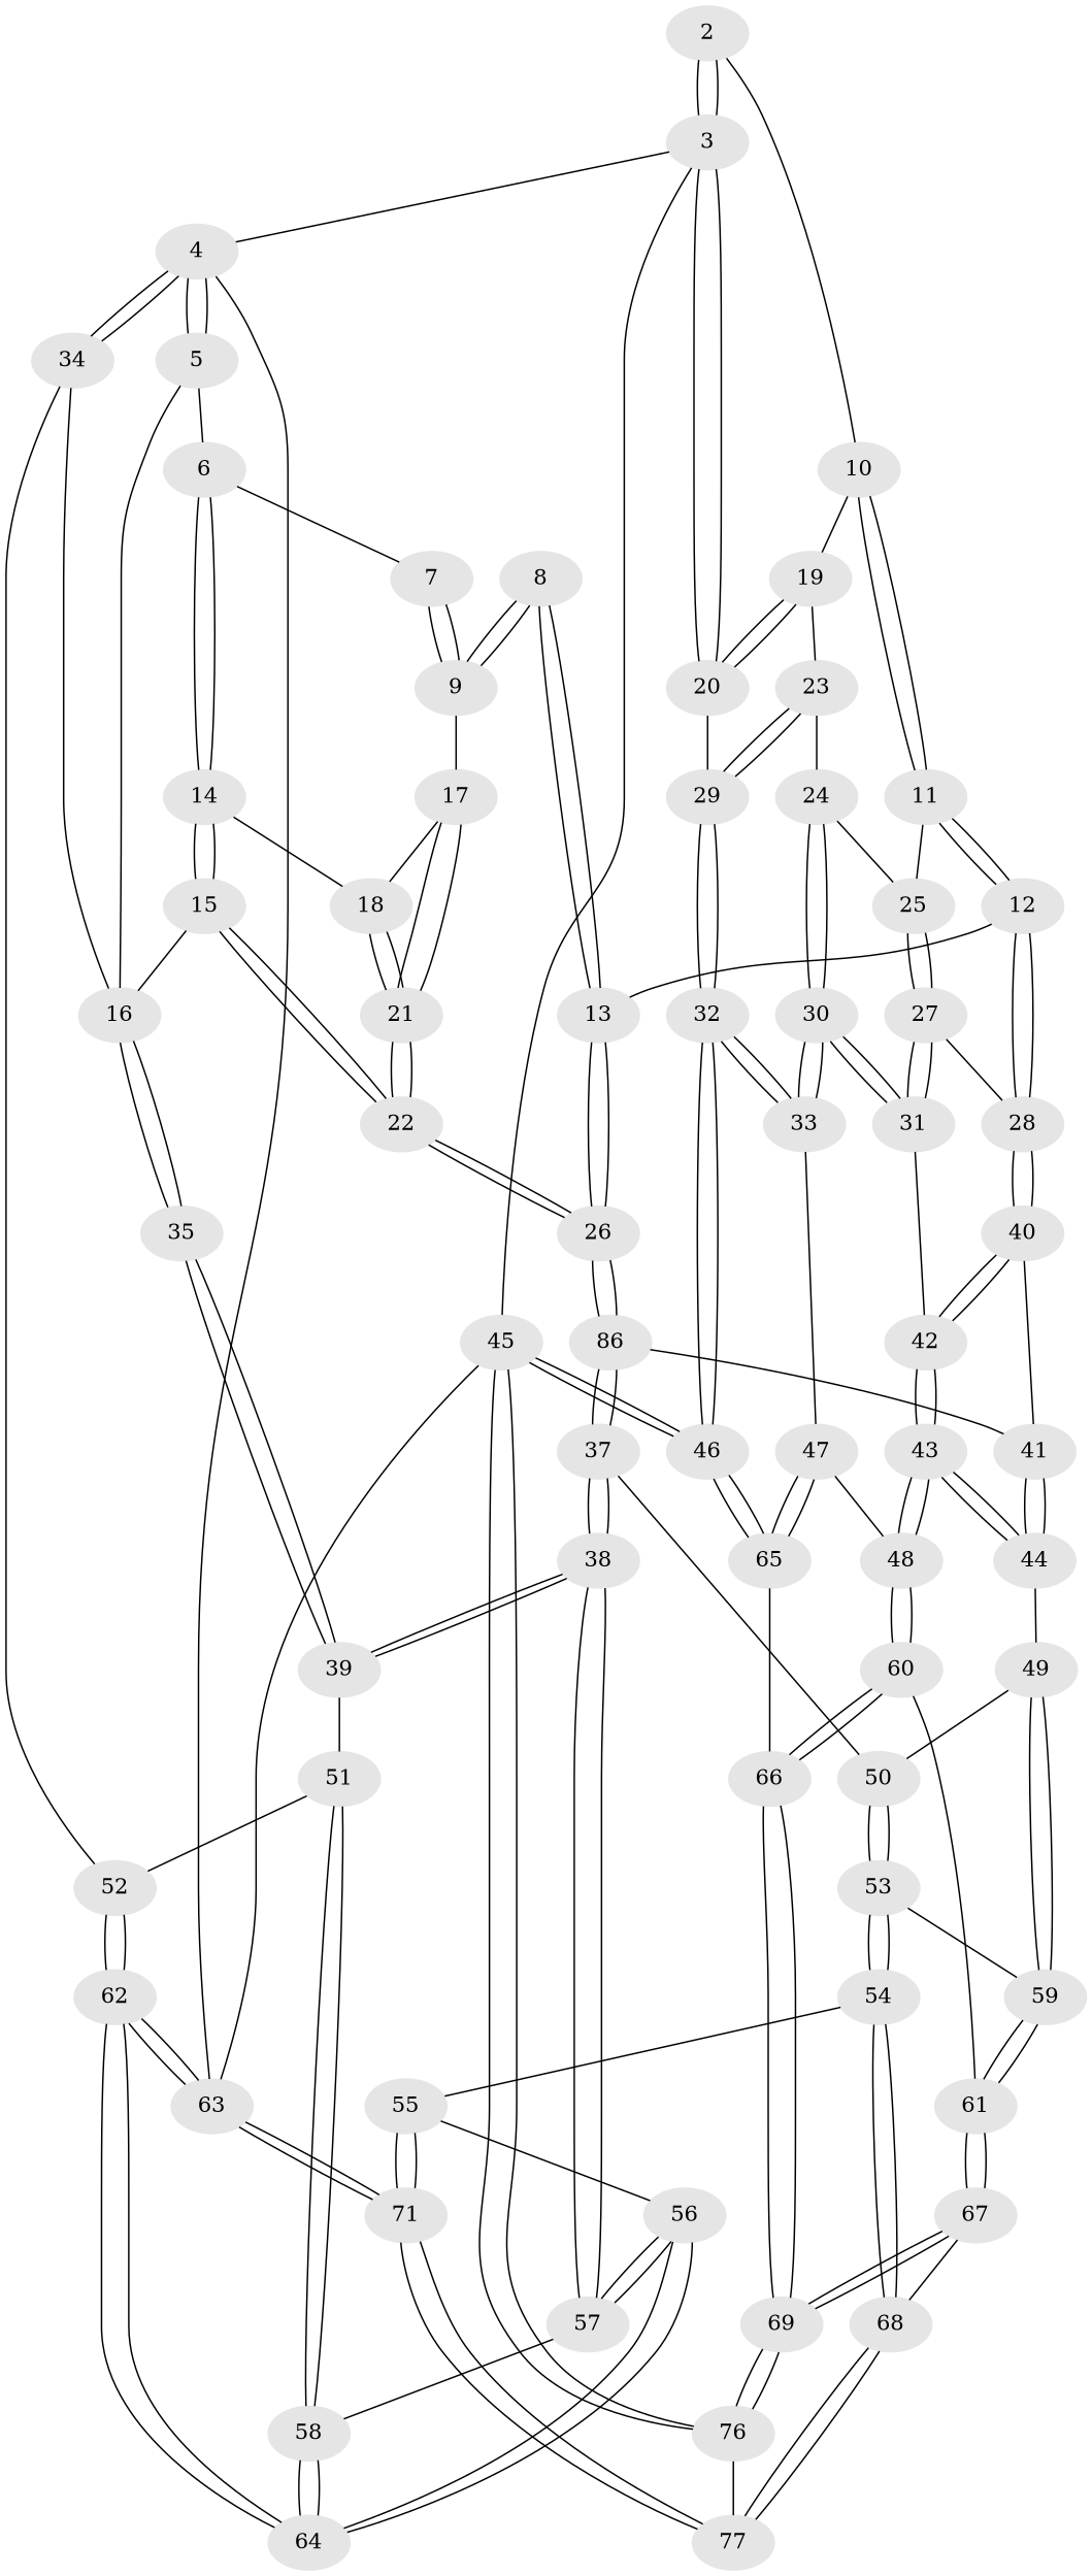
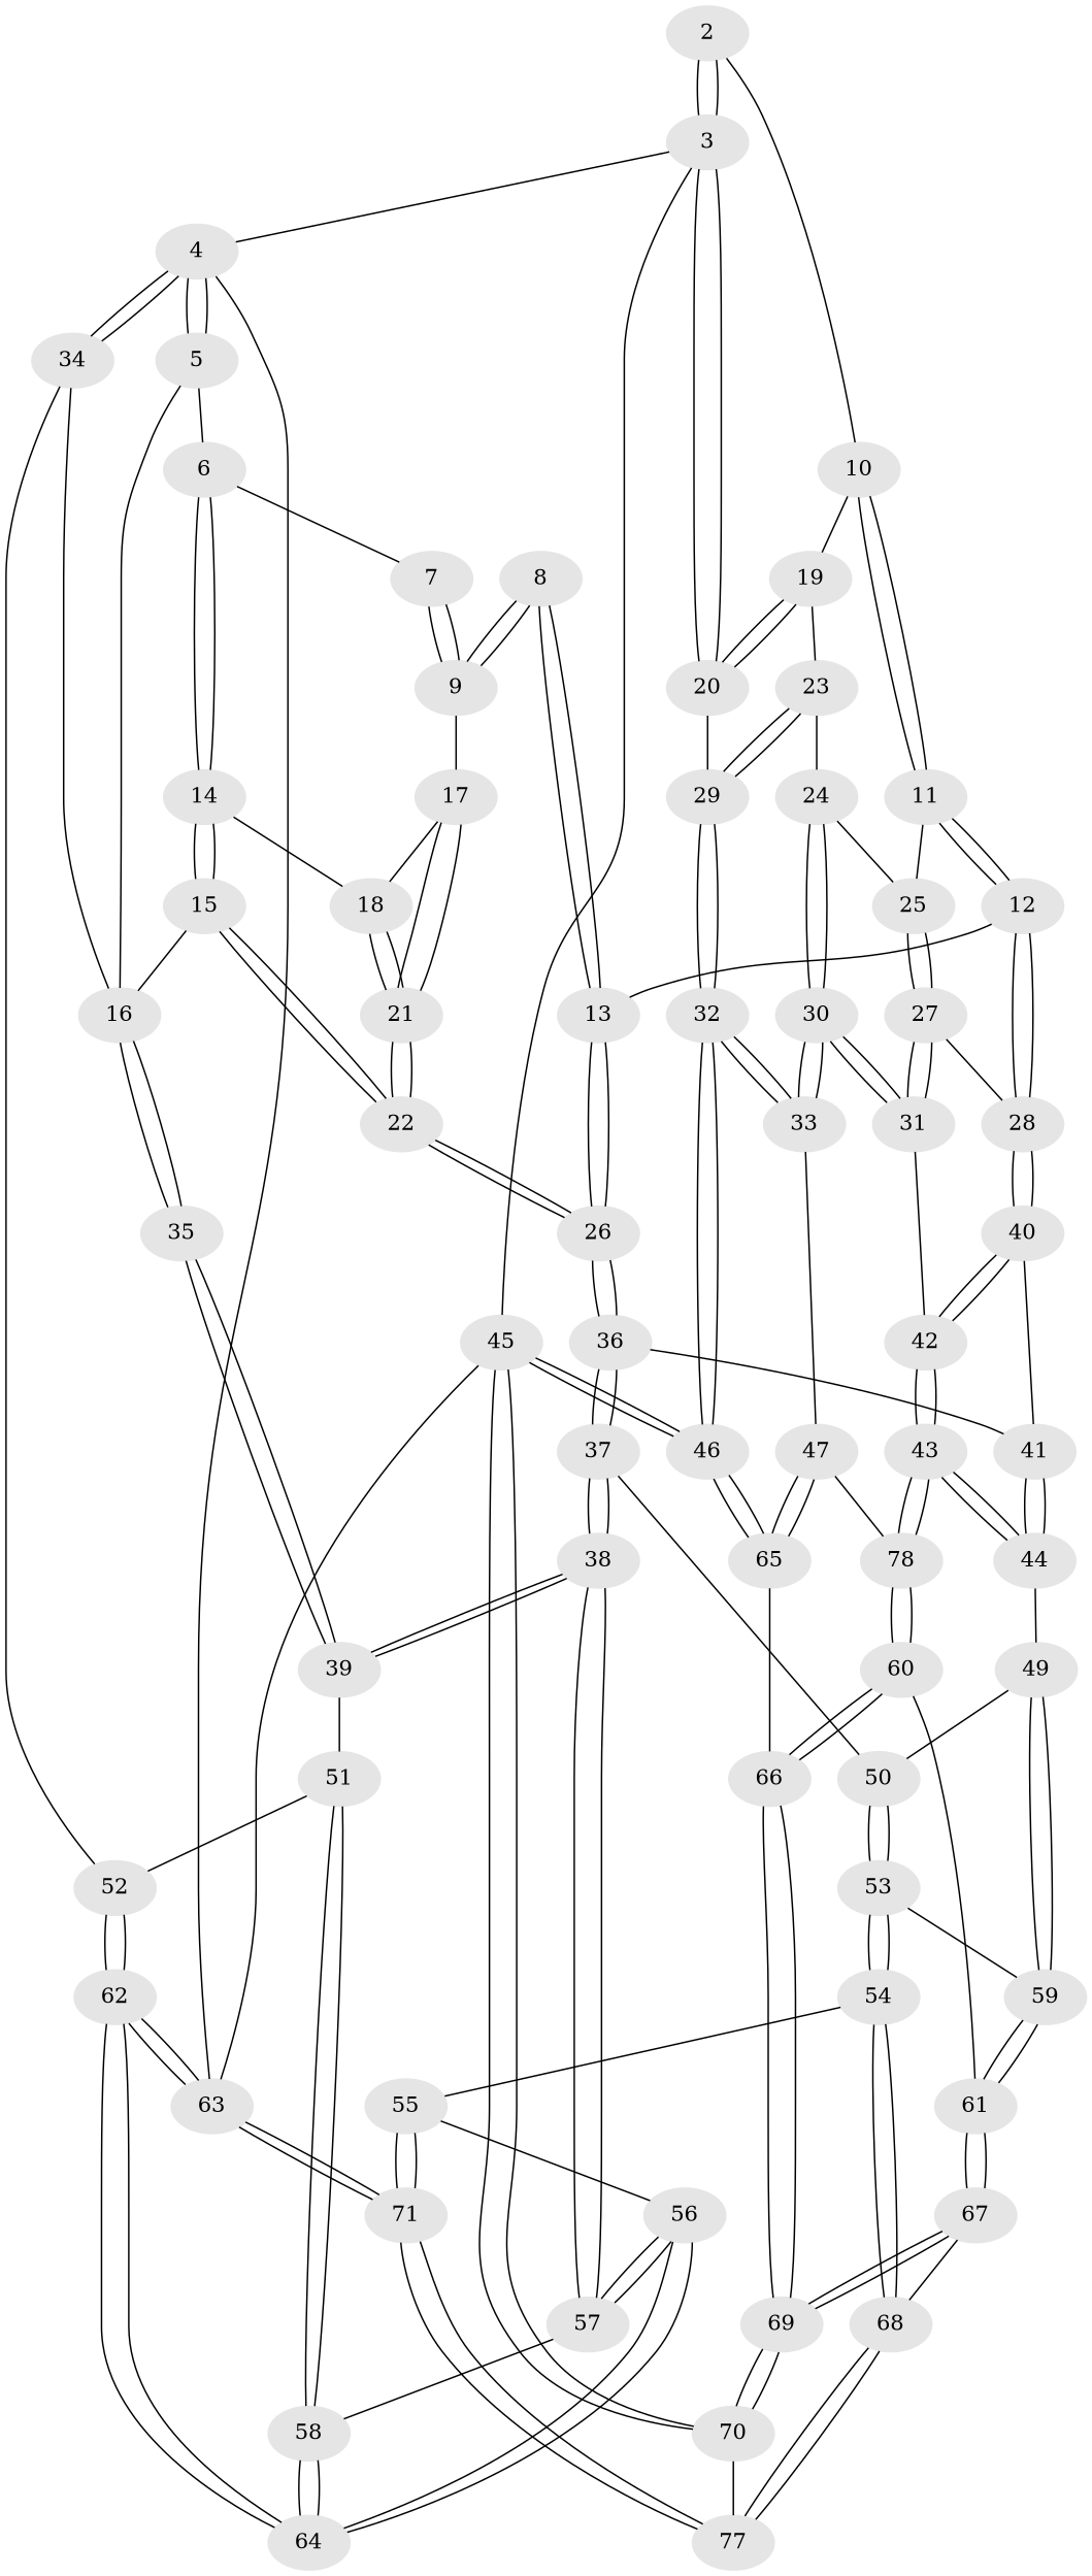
  graph {
    node [color=gray90 style=filled]
    2
    3
    10
    8
    9
    13
    4
    20
    45
    11
    19
    5
    34
    63
    29
    46
-   70 [label=76]
+   70
    6
    16
    52
    71
    7
    14
    35
    15
    18
    17
    26
    21
    12
    25
    23
    28
    27
    40
-   36 [label=86]
+   36
    22
    39
    24
    32
    30
    31
    33
    37
    41
    42
    47
    43
    65
-   48
+   48 [label=78]
    62
    51
    38
    50
    44
    57
    53
    58
    49
    60
    59
    n62 [label=77]
    66
    61
    54
    64
    55
    68
    56
    67
    69
    2 -- 3
    2 -- 3
    2 -- 10
    3 -- 4
    3 -- 20
    3 -- 20
    3 -- 45
    10 -- 11
    10 -- 11
    10 -- 19
    8 -- 9
    8 -- 9
    8 -- 13
    8 -- 13
    9 -- 17
    13 -- 26
    13 -- 26
    4 -- 5
    4 -- 5
    4 -- 34
    4 -- 34
    4 -- 63
    20 -- 29
    45 -- 63
    45 -- 46
    45 -- 46
    45 -- 70
    45 -- 70
    11 -- 12
    11 -- 12
    11 -- 25
    19 -- 20
    19 -- 20
    19 -- 23
    5 -- 6
    5 -- 16
    34 -- 16
    34 -- 52
    63 -- 71
    63 -- 71
    29 -- 32
    29 -- 32
    46 -- 65
    46 -- 65
    70 -- n62
    6 -- 7
    6 -- 14
    6 -- 14
    16 -- 35
    16 -- 35
    52 -- 62
    52 -- 62
    71 -- n62
    71 -- n62
    7 -- 9
    7 -- 9
    14 -- 15
    14 -- 15
    14 -- 18
    35 -- 39
    35 -- 39
    15 -- 16
    15 -- 22
    15 -- 22
    18 -- 21
    18 -- 21
    17 -- 18
    17 -- 21
    17 -- 21
    26 -- 36
    26 -- 36
    21 -- 22
    21 -- 22
    12 -- 13
    12 -- 28
    12 -- 28
    25 -- 27
    25 -- 27
    23 -- 29
    23 -- 29
    23 -- 24
    28 -- 40
    28 -- 40
    27 -- 28
    27 -- 31
    27 -- 31
    40 -- 41
    40 -- 42
    40 -- 42
    36 -- 37
    36 -- 37
    36 -- 41
    22 -- 26
    22 -- 26
    39 -- 51
    24 -- 25
    24 -- 30
    24 -- 30
    32 -- 46
    32 -- 46
    32 -- 33
    32 -- 33
    30 -- 31
    30 -- 31
    30 -- 33
    30 -- 33
    31 -- 42
    33 -- 47
    37 -- 38
    37 -- 38
    37 -- 50
    41 -- 44
    41 -- 44
    42 -- 43
    42 -- 43
    47 -- 65
    47 -- 65
    47 -- 48
    43 -- 48
    43 -- 48
    43 -- 44
    43 -- 44
    65 -- 66
    48 -- 60
    48 -- 60
    62 -- 63
    62 -- 63
    62 -- 64
    62 -- 64
    51 -- 52
    51 -- 58
    51 -- 58
    38 -- 39
    38 -- 39
    38 -- 57
    38 -- 57
    50 -- 53
    50 -- 53
    44 -- 49
    57 -- 58
    53 -- 59
    53 -- 54
    53 -- 54
    58 -- 64
    58 -- 64
    49 -- 50
    49 -- 59
    49 -- 59
    60 -- 66
    60 -- 66
    60 -- 61
    59 -- 61
    59 -- 61
    66 -- 69
    66 -- 69
    61 -- 67
    61 -- 67
    54 -- 55
    54 -- 68
    54 -- 68
    55 -- 71
    55 -- 71
    55 -- 56
    68 -- n62
    68 -- n62
    56 -- 57
    56 -- 57
    56 -- 64
    56 -- 64
    67 -- 68
    67 -- 69
    67 -- 69
    69 -- 70
    69 -- 70
  }
